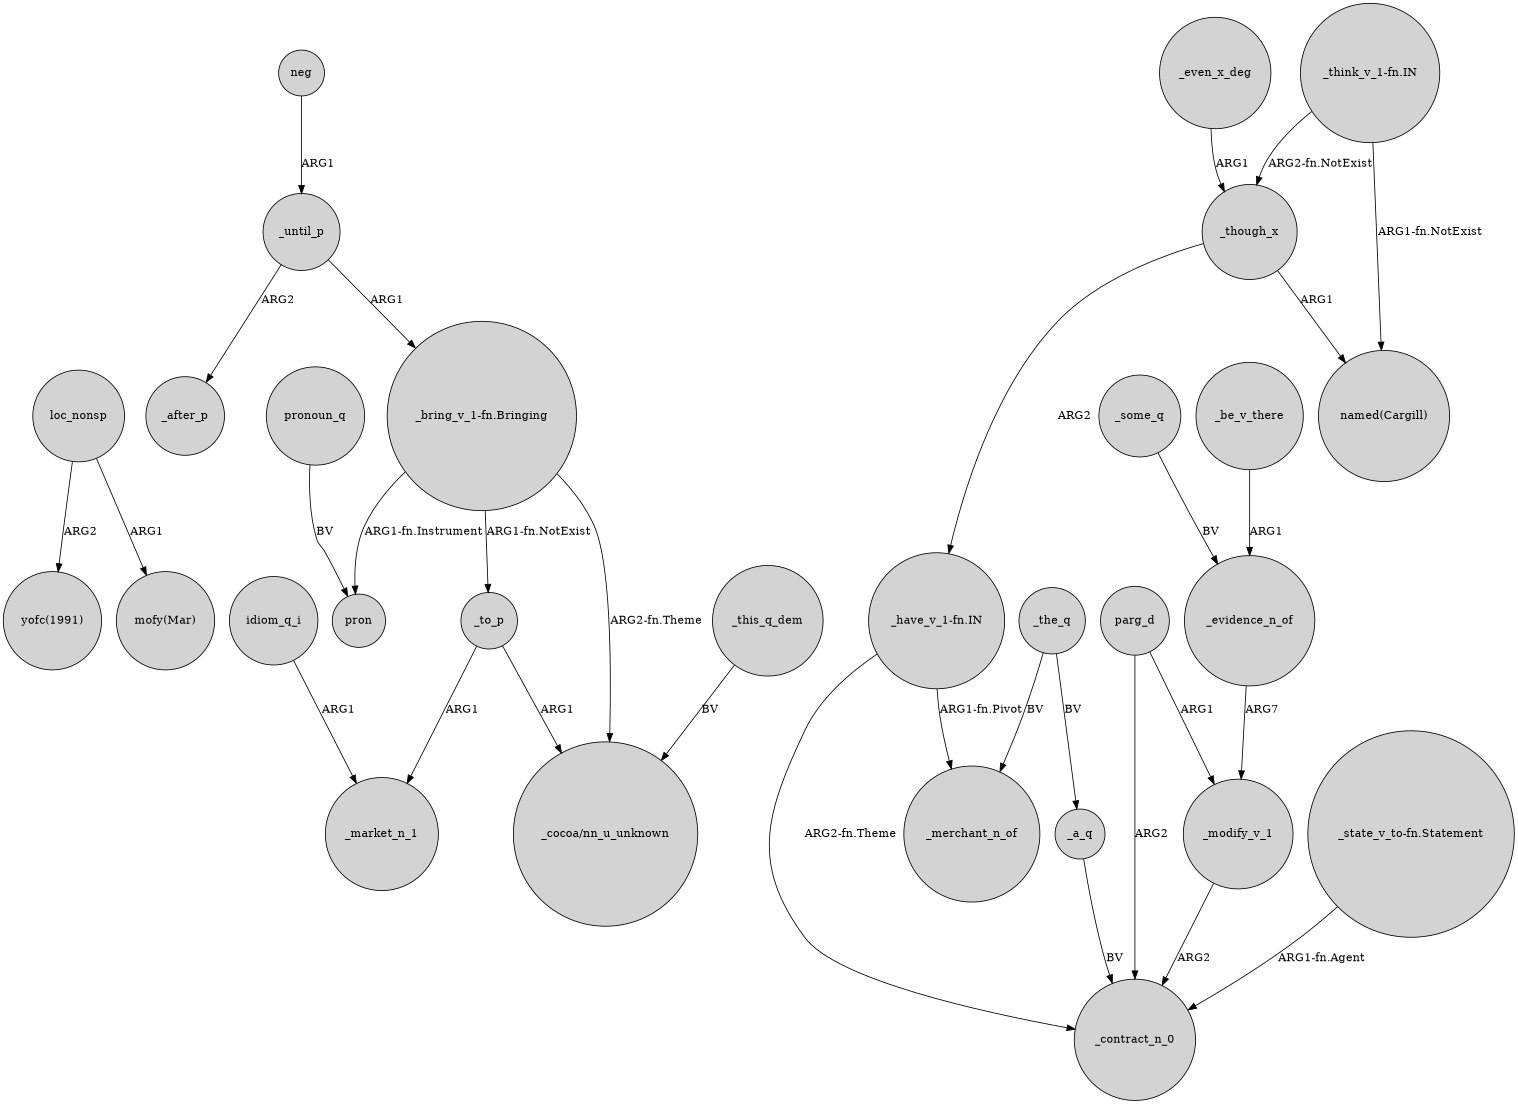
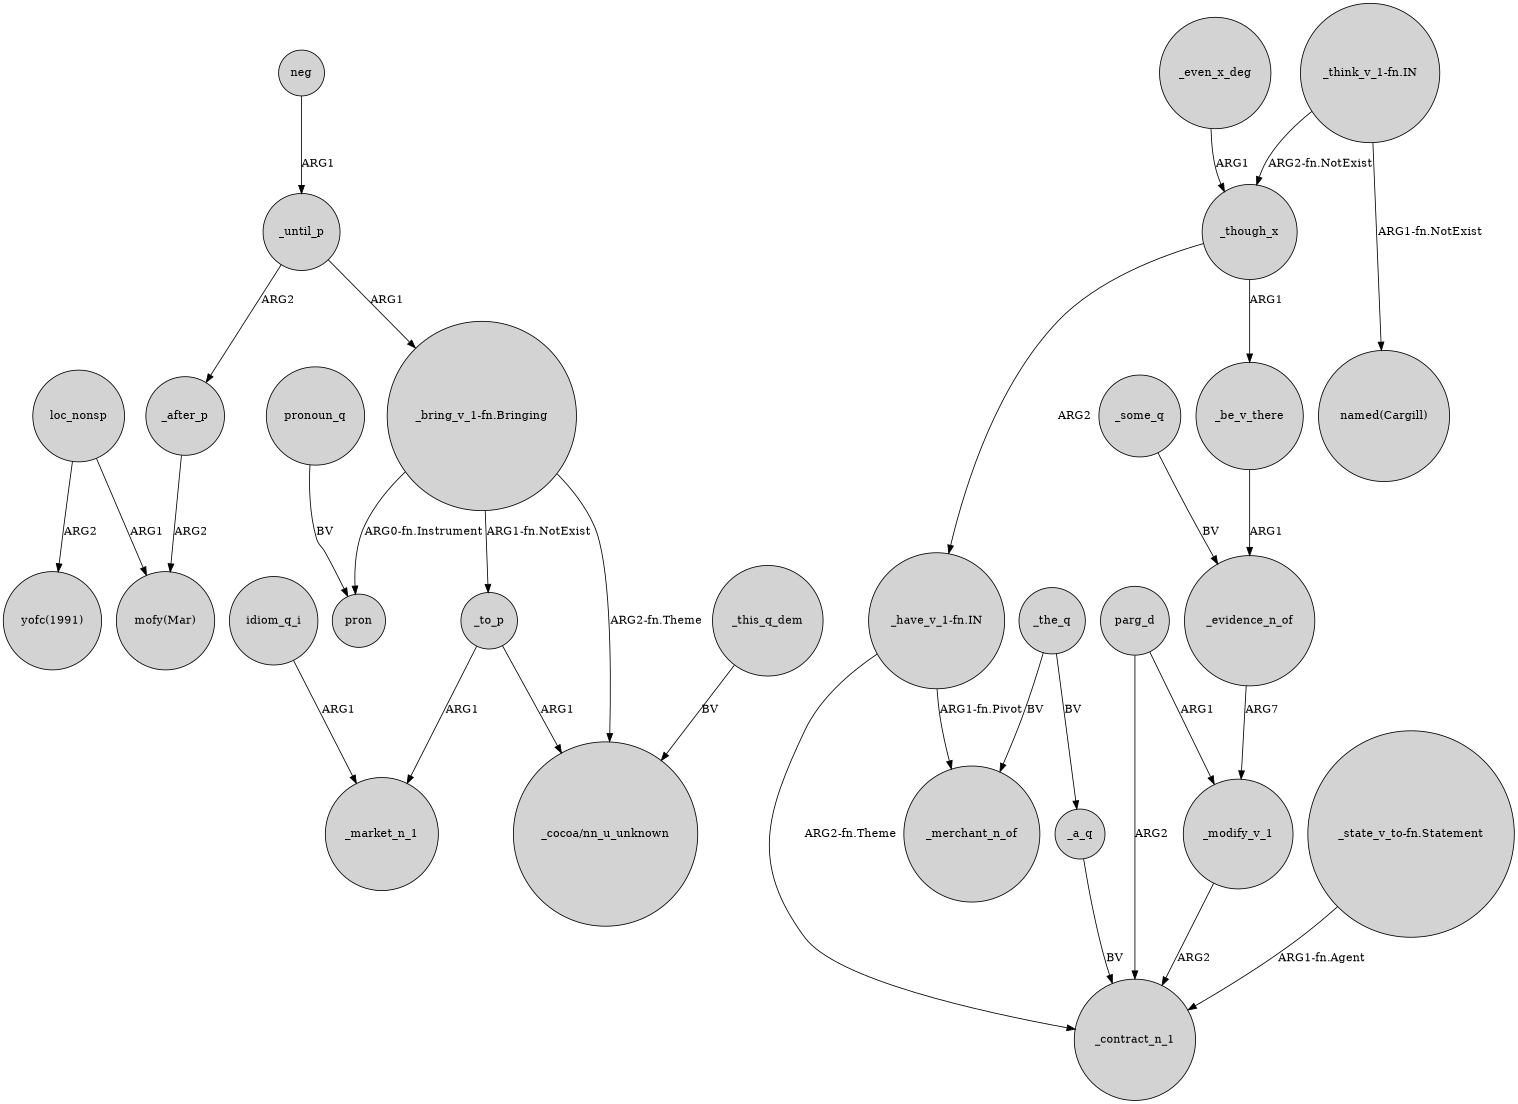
  digraph {
    node [shape=circle style=filled]
    _until_p
    _after_p
    "_bring_v_1-fn.Bringing"
    "mofy(Mar)"
    _to_p
    "_cocoa/nn_u_unknown"
    pron
    "_have_v_1-fn.IN"
    _merchant_n_of
-   _contract_n_1 [label=_contract_n_0]
+   _contract_n_1
    idiom_q_i
    _market_n_1
    loc_nonsp
    "yofc(1991)"
    parg_d
    _modify_v_1
    _even_x_deg
    _though_x
    _be_v_there
    _evidence_n_of
    _the_q
    _a_q
    _some_q
    "_state_v_to-fn.Statement"
    neg
    pronoun_q
    "_think_v_1-fn.IN"
    "named(Cargill)"
    _this_q_dem
    _until_p -> _after_p [label=ARG2]
    _until_p -> "_bring_v_1-fn.Bringing" [label=ARG1]
+   _after_p -> "mofy(Mar)" [label=ARG2]
    "_bring_v_1-fn.Bringing" -> _to_p [label="ARG1-fn.NotExist"]
    "_bring_v_1-fn.Bringing" -> "_cocoa/nn_u_unknown" [label="ARG2-fn.Theme"]
-   "_bring_v_1-fn.Bringing" -> pron [label="ARG1-fn.Instrument"]
+   "_bring_v_1-fn.Bringing" -> pron [label="ARG0-fn.Instrument"]
    _to_p -> "_cocoa/nn_u_unknown" [label=ARG1]
    _to_p -> _market_n_1 [label=ARG1]
    "_have_v_1-fn.IN" -> _merchant_n_of [label="ARG1-fn.Pivot"]
    "_have_v_1-fn.IN" -> _contract_n_1 [label="ARG2-fn.Theme"]
    idiom_q_i -> _market_n_1 [label=ARG1]
    loc_nonsp -> "mofy(Mar)" [label=ARG1]
    loc_nonsp -> "yofc(1991)" [label=ARG2]
    parg_d -> _contract_n_1 [label=ARG2]
    parg_d -> _modify_v_1 [label=ARG1]
    _modify_v_1 -> _contract_n_1 [label=ARG2]
    _even_x_deg -> _though_x [label=ARG1]
    _though_x -> "_have_v_1-fn.IN" [label=ARG2]
-   _though_x -> "named(Cargill)" [label=ARG1]
+   _though_x -> _be_v_there [label=ARG1]
    _be_v_there -> _evidence_n_of [label=ARG1]
    _evidence_n_of -> _modify_v_1 [label=ARG7]
    _the_q -> _merchant_n_of [label=BV]
    _the_q -> _a_q [label=BV]
    _a_q -> _contract_n_1 [label=BV]
    _some_q -> _evidence_n_of [label=BV]
    "_state_v_to-fn.Statement" -> _contract_n_1 [label="ARG1-fn.Agent"]
    neg -> _until_p [label=ARG1]
    pronoun_q -> pron [label=BV]
    "_think_v_1-fn.IN" -> _though_x [label="ARG2-fn.NotExist"]
    "_think_v_1-fn.IN" -> "named(Cargill)" [label="ARG1-fn.NotExist"]
    _this_q_dem -> "_cocoa/nn_u_unknown" [label=BV]
  }
